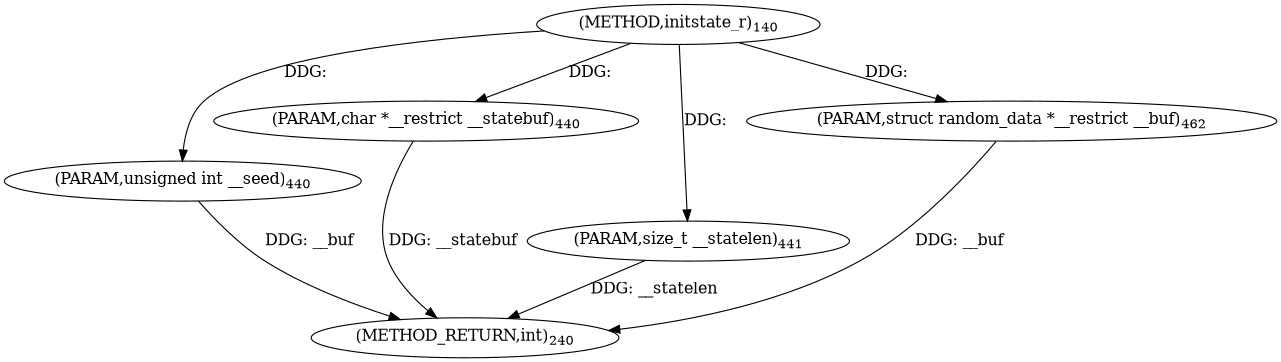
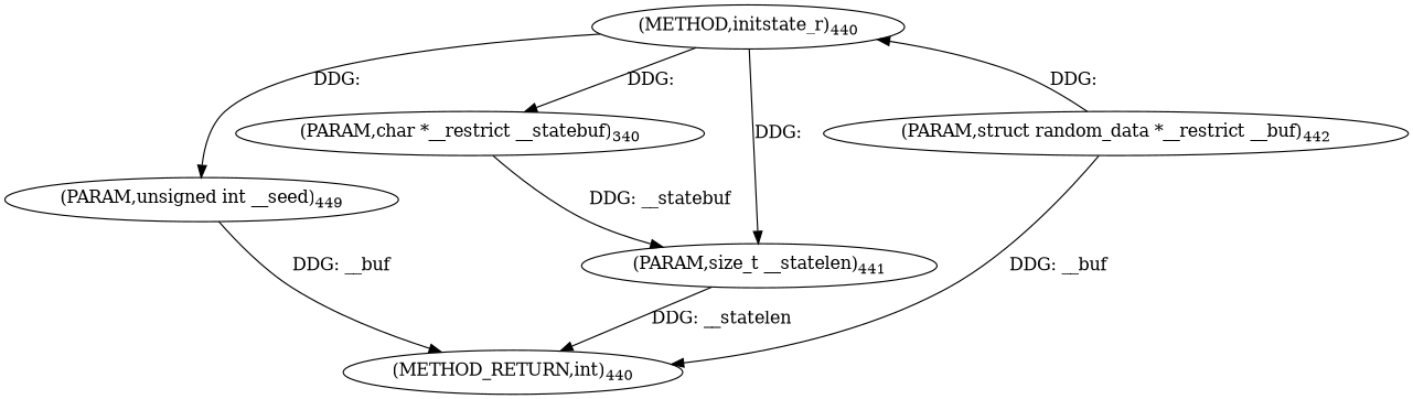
  digraph {
-   n1 [label=<(METHOD,initstate_r)<SUB>140</SUB>>]
-   n2 [label=<(PARAM,unsigned int __seed)<SUB>440</SUB>>]
-   n3 [label=<(PARAM,char *__restrict __statebuf)<SUB>440</SUB>>]
+   n1 [label=<(METHOD,initstate_r)<SUB>440</SUB>>]
+   n2 [label=<(PARAM,unsigned int __seed)<SUB>449</SUB>>]
+   n3 [label=<(PARAM,char *__restrict __statebuf)<SUB>340</SUB>>]
    n4 [label=<(PARAM,size_t __statelen)<SUB>441</SUB>>]
-   n5 [label=<(PARAM,struct random_data *__restrict __buf)<SUB>462</SUB>>]
-   n6 [label=<(METHOD_RETURN,int)<SUB>240</SUB>>]
+   n5 [label=<(PARAM,struct random_data *__restrict __buf)<SUB>442</SUB>>]
+   n6 [label=<(METHOD_RETURN,int)<SUB>440</SUB>>]
    n1 -> n2 [label="DDG: "]
    n1 -> n3 [label="DDG: "]
    n1 -> n4 [label="DDG: "]
-   n1 -> n5 [label="DDG: "]
+   n5 -> n1 [label="DDG: "]
    n2 -> n6 [label="DDG: __buf"]
-   n3 -> n6 [label="DDG: __statebuf"]
+   n3 -> n4 [label="DDG: __statebuf"]
    n4 -> n6 [label="DDG: __statelen"]
    n5 -> n6 [label="DDG: __buf"]
  }
